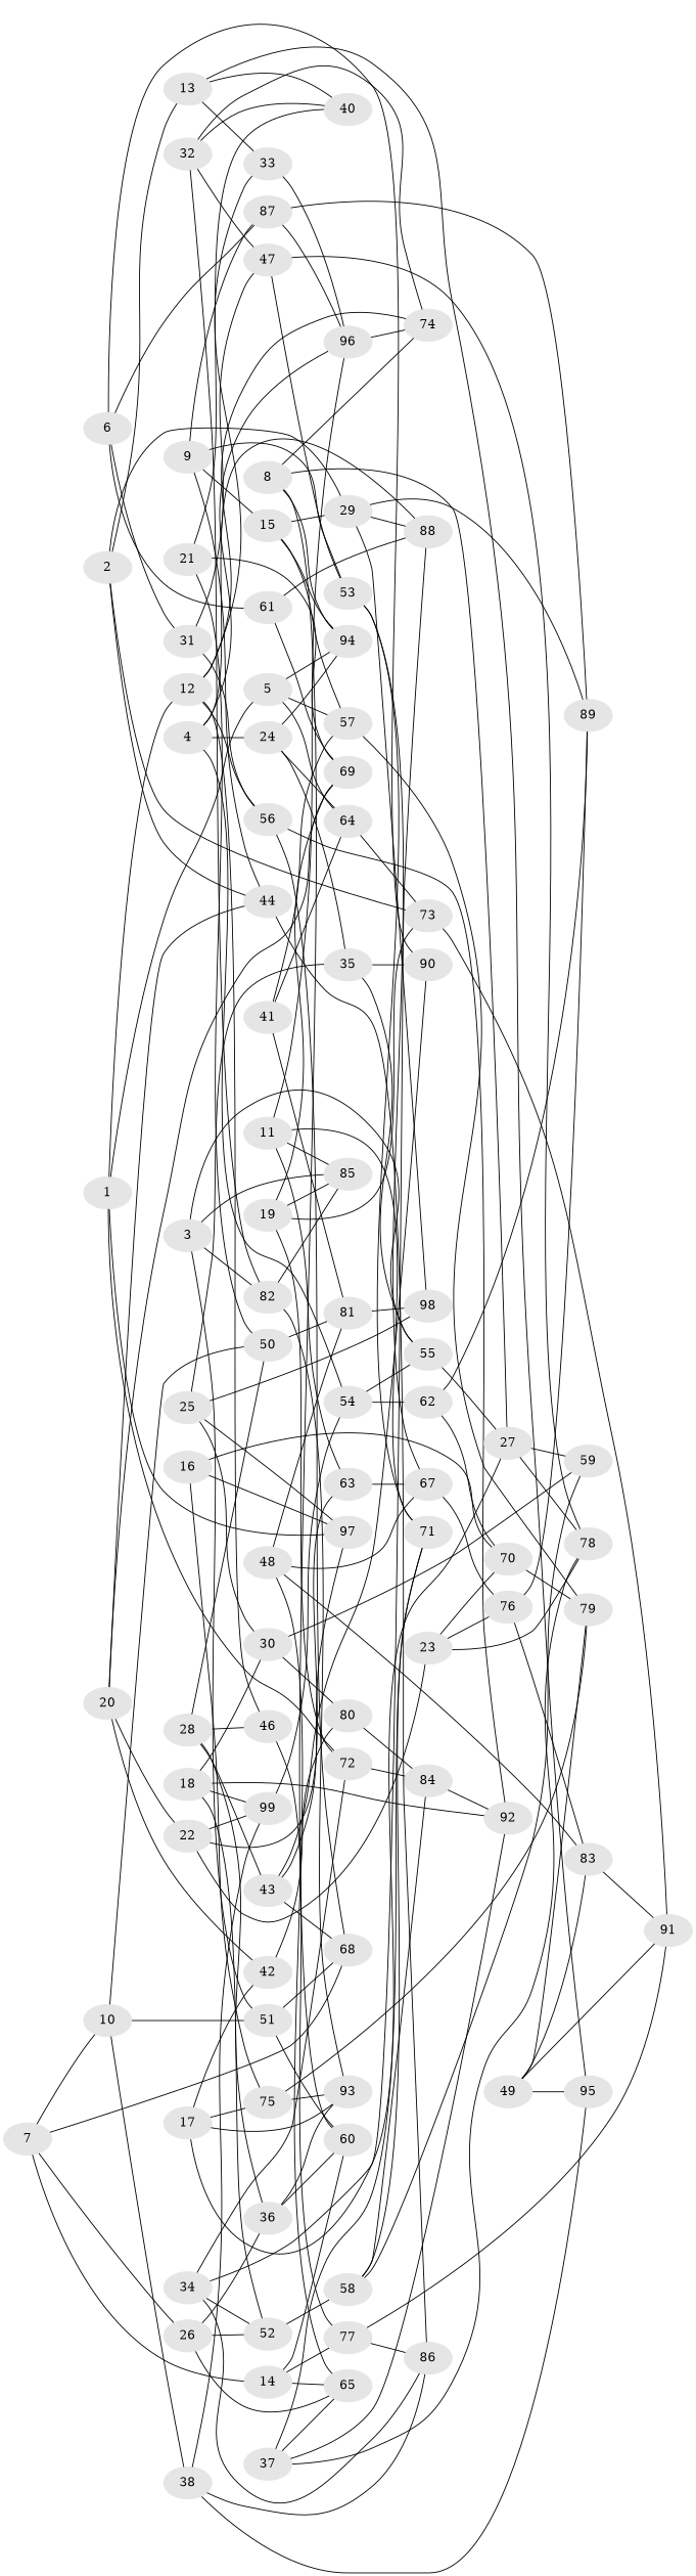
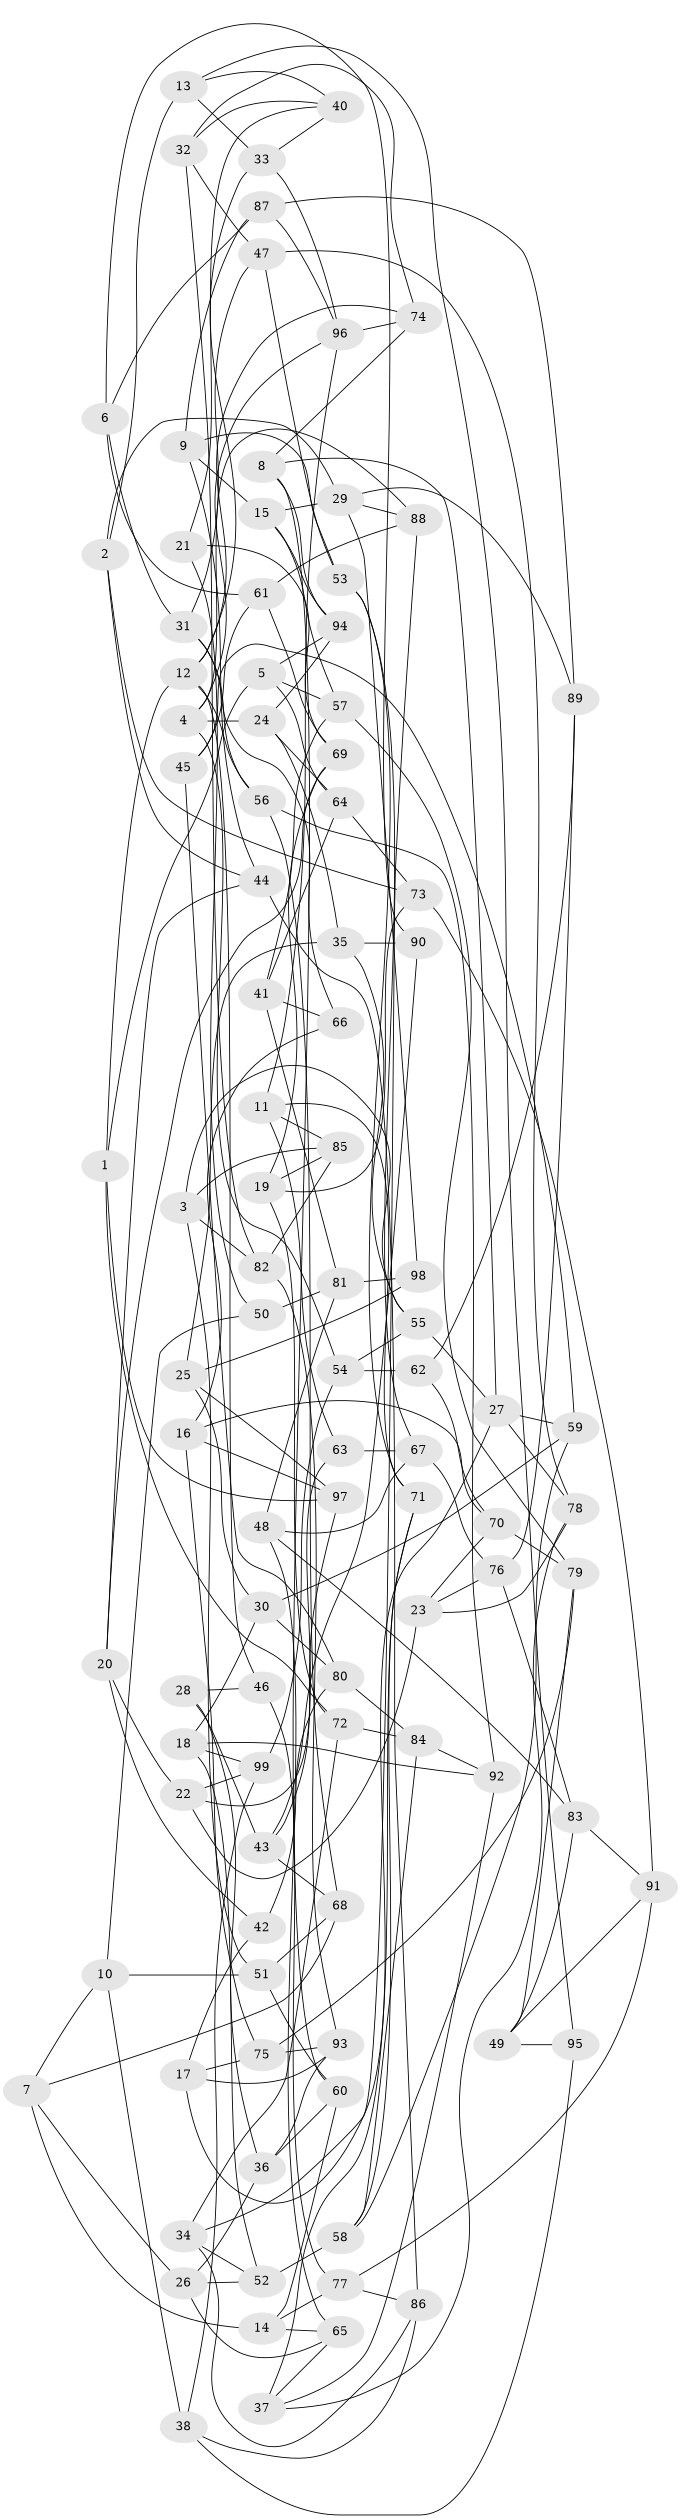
  graph {
    rankdir=LR
    node [color=gray90 style=filled]
    1
    5
    12
    72
    97
    57
    64
    94
    74
    33
    46
    56
    84
    2
    13
    29
    44
    73
    40
    95
    88
    98
    89
    86
    91
    3
    51
    55
    82
    85
    68
    60
    27
    93
    4
    24
    54
    96
    35
    62
    79
    6
    31
    61
    87
    90
+   66
    47
    69
    7
    10
    14
    26
    38
    50
    65
    77
    52
    36
    8
    78
    59
    9
    15
    53
    71
    67
    n68 [label=99]
    81
    11
    63
    16
    70
    75
    17
    42
    80
    18
    30
    92
    58
    19
    20
    22
    23
    21
    76
    83
    25
    28
    43
    32
    34
    37
    41
+   45
    48
    49
    1 -- 5
    1 -- 12
    1 -- 72
    1 -- 97
    5 -- 57
    5 -- 64
    5 -- 94
    12 -- 74
    12 -- 33
    12 -- 46
    12 -- 56
    72 -- 84
    57 -- 79
    64 -- 73
+   33 -- 40
    33 -- 96
    46 -- 77
    56 -- 68
    56 -- 92
    84 -- 92
    2 -- 13
    2 -- 29
    2 -- 44
    2 -- 73
    13 -- 33
    13 -- 40
    13 -- 95
    29 -- 88
    29 -- 98
    29 -- 89
    44 -- 86
    73 -- 91
    3 -- 51
    3 -- 55
    3 -- 82
    3 -- 85
    51 -- 68
    51 -- 60
    55 -- 27
    82 -- 85
    82 -- 93
    27 -- 78
    27 -- 59
    4 -- 88
    4 -- 24
    4 -- 54
    4 -- 96
    24 -- 64
    24 -- 94
    24 -- 35
    54 -- 55
    54 -- 62
    96 -- 74
    35 -- 55
    35 -- 90
    62 -- 89
    62 -- 70
    6 -- 31
    6 -- 61
    6 -- 87
    6 -- 90
    31 -- 56
+   31 -- 66
    31 -- 47
    61 -- 88
    61 -- 69
    87 -- 89
    87 -- 96
    47 -- 78
    47 -- 53
    7 -- 68
    7 -- 10
    7 -- 14
    7 -- 26
    10 -- 51
    10 -- 38
    10 -- 50
    14 -- 60
    14 -- 65
    14 -- 77
    26 -- 65
    26 -- 52
    26 -- 36
    38 -- 95
    38 -- 86
    38 -- n68
    50 -- 81
    77 -- 86
    77 -- 91
    52 -- 58
    36 -- 60
    36 -- 93
    8 -- 94
    8 -- 74
    8 -- 60
    8 -- 27
    9 -- 44
    9 -- 87
    9 -- 15
    9 -- 53
    15 -- 57
    15 -- 94
    15 -- 29
    53 -- 71
    53 -- 67
    67 -- 76
    n68 -- 54
    81 -- 98
    11 -- 85
    11 -- 96
    11 -- 71
    11 -- 63
    63 -- 67
    16 -- 97
+   16 -- 66
    16 -- 70
    16 -- 75
    70 -- 79
    75 -- 93
    75 -- 79
    17 -- 27
    17 -- 93
    17 -- 75
    17 -- 42
    42 -- 80
    80 -- 84
    18 -- 52
    18 -- n68
    18 -- 30
    18 -- 92
    30 -- 59
    30 -- 80
    58 -- 84
    58 -- 59
    58 -- 71
    19 -- 72
    19 -- 73
    19 -- 85
    19 -- 69
    20 -- 44
    20 -- 69
    20 -- 42
    20 -- 22
    22 -- n68
    22 -- 63
    22 -- 23
    23 -- 78
    23 -- 70
    23 -- 76
    21 -- 40
    21 -- 69
    21 -- 50
    76 -- 89
    76 -- 83
    83 -- 91
    25 -- 97
    25 -- 98
    25 -- 35
    25 -- 30
    28 -- 46
-   28 -- 50
    28 -- 36
    28 -- 43
    43 -- 97
    43 -- 68
    43 -- 90
    32 -- 74
    32 -- 40
    32 -- 82
    32 -- 47
    34 -- 72
    34 -- 88
    34 -- 86
    34 -- 52
    37 -- 65
    37 -- 78
    37 -- 71
    37 -- 92
    41 -- 57
    41 -- 64
+   41 -- 66
    41 -- 81
+   45 -- 61
+   45 -- 59
+   45 -- 80
    48 -- 65
    48 -- 67
    48 -- 81
    48 -- 83
    49 -- 95
    49 -- 91
    49 -- 79
    49 -- 83
  }
